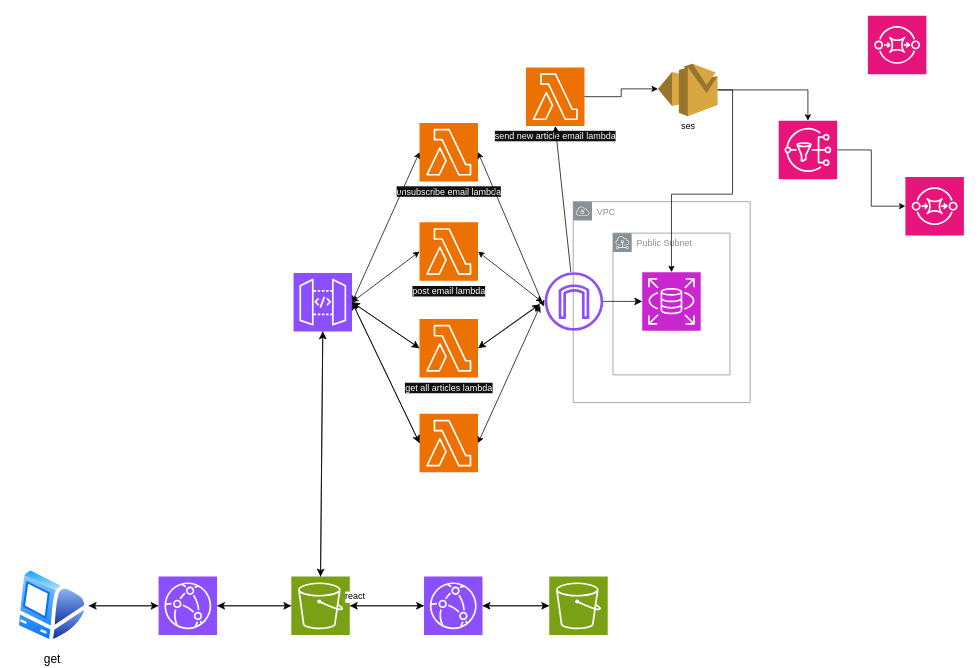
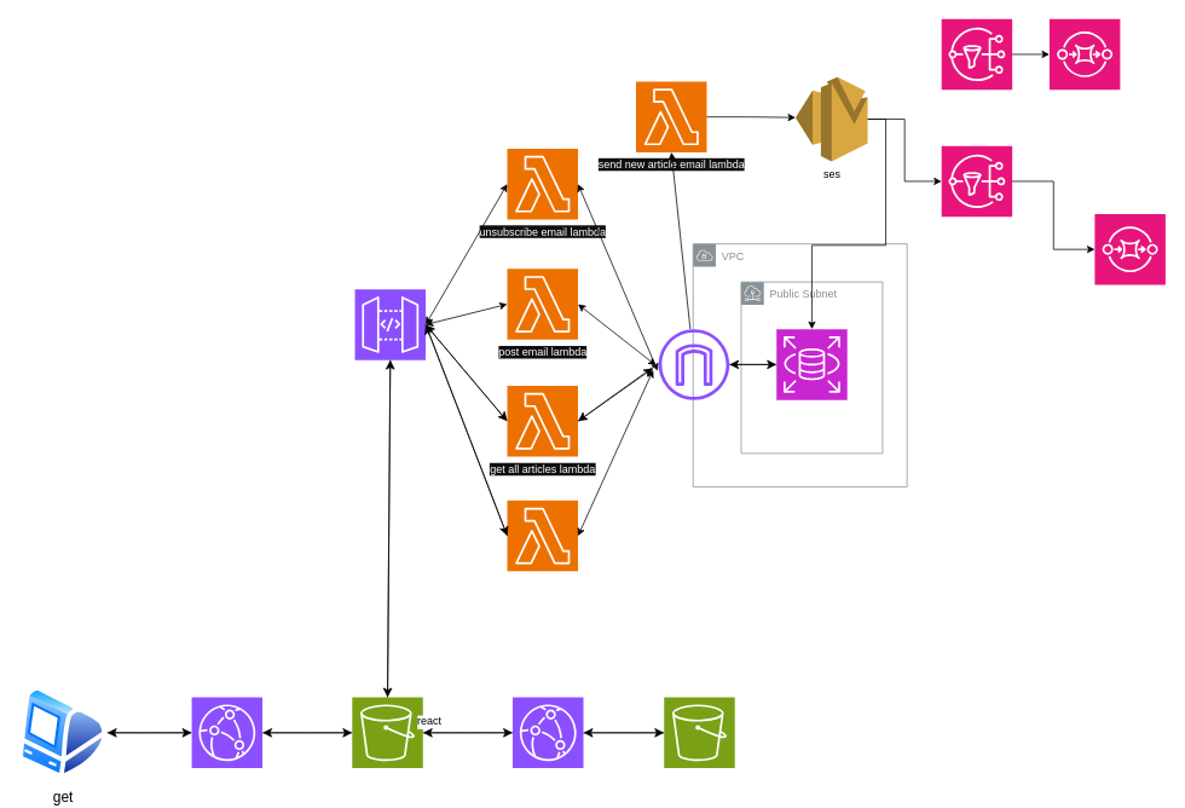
  <mxCell id="0" />
  <mxCell id="1" parent="0" />
  <mxCell id="2" value="Public Subnet" style="sketch=0;outlineConnect=0;gradientColor=none;html=1;whiteSpace=wrap;fontSize=12;fontStyle=0;shape=mxgraph.aws4.group;grIcon=mxgraph.aws4.group_subnet;strokeColor=#879196;fillColor=none;verticalAlign=top;align=left;spacingLeft=30;fontColor=#879196;dashed=0;" parent="1" vertex="1"><mxGeometry x="817" y="310" width="156" height="189" as="geometry" /></mxCell>
  <mxCell id="3" value="VPC" style="sketch=0;outlineConnect=0;gradientColor=none;html=1;whiteSpace=wrap;fontSize=12;fontStyle=0;shape=mxgraph.aws4.group;grIcon=mxgraph.aws4.group_vpc;strokeColor=#879196;fillColor=none;verticalAlign=top;align=left;spacingLeft=30;fontColor=#879196;dashed=0;" parent="1" vertex="1"><mxGeometry x="764" y="268" width="236" height="268" as="geometry" /></mxCell>
  <mxCell id="4" style="edgeStyle=none;curved=1;rounded=0;orthogonalLoop=1;jettySize=auto;html=1;exitX=1;exitY=0.5;exitDx=0;exitDy=0;exitPerimeter=0;fontSize=12;startSize=8;endSize=8;" parent="1" source="6" edge="1"><mxGeometry relative="1" as="geometry"><mxPoint x="720" y="405" as="targetPoint" /></mxGeometry></mxCell>
  <mxCell id="5" style="edgeStyle=none;curved=1;rounded=0;orthogonalLoop=1;jettySize=auto;html=1;exitX=0;exitY=0.5;exitDx=0;exitDy=0;exitPerimeter=0;fontSize=12;startSize=8;endSize=8;entryX=1;entryY=0.5;entryDx=0;entryDy=0;entryPerimeter=0;" parent="1" source="6" edge="1" target="10"><mxGeometry relative="1" as="geometry"><mxPoint x="466" y="526.333" as="targetPoint" /></mxGeometry></mxCell>
  <mxCell id="6" value="&lt;div&gt;&lt;span style=&quot;background-color: rgb(15, 15, 15);&quot;&gt;&lt;font color=&quot;#ffffff&quot;&gt;get all articles lambda&lt;/font&gt;&lt;/span&gt;&lt;br&gt;&lt;/div&gt;" style="sketch=0;points=[[0,0,0],[0.25,0,0],[0.5,0,0],[0.75,0,0],[1,0,0],[0,1,0],[0.25,1,0],[0.5,1,0],[0.75,1,0],[1,1,0],[0,0.25,0],[0,0.5,0],[0,0.75,0],[1,0.25,0],[1,0.5,0],[1,0.75,0]];outlineConnect=0;fontColor=#232F3E;fillColor=#ED7100;strokeColor=#ffffff;dashed=0;verticalLabelPosition=bottom;verticalAlign=top;align=center;html=1;fontSize=12;fontStyle=0;aspect=fixed;shape=mxgraph.aws4.resourceIcon;resIcon=mxgraph.aws4.lambda;" parent="1" vertex="1"><mxGeometry x="559" y="424.5" width="78" height="78" as="geometry" /></mxCell>
  <mxCell id="7" value="&lt;div&gt;&lt;font color=&quot;#ffffff&quot;&gt;get article lambda&lt;/font&gt;&lt;/div&gt;" style="sketch=0;points=[[0,0,0],[0.25,0,0],[0.5,0,0],[0.75,0,0],[1,0,0],[0,1,0],[0.25,1,0],[0.5,1,0],[0.75,1,0],[1,1,0],[0,0.25,0],[0,0.5,0],[0,0.75,0],[1,0.25,0],[1,0.5,0],[1,0.75,0]];outlineConnect=0;fontColor=#232F3E;fillColor=#ED7100;strokeColor=#ffffff;dashed=0;verticalLabelPosition=bottom;verticalAlign=top;align=center;html=1;fontSize=12;fontStyle=0;aspect=fixed;shape=mxgraph.aws4.resourceIcon;resIcon=mxgraph.aws4.lambda;" parent="1" vertex="1"><mxGeometry x="559" y="551" width="78" height="78" as="geometry" /></mxCell>
+ <mxCell id="8" style="edgeStyle=none;curved=1;rounded=0;orthogonalLoop=1;jettySize=auto;html=1;exitX=0;exitY=0.5;exitDx=0;exitDy=0;exitPerimeter=0;fontSize=12;startSize=8;endSize=8;" parent="1" source="9" target="26" edge="1"><mxGeometry relative="1" as="geometry" /></mxCell>
  <mxCell id="9" value="&lt;font color=&quot;#ffffff&quot;&gt;aurora postgres rds&lt;/font&gt;" style="sketch=0;points=[[0,0,0],[0.25,0,0],[0.5,0,0],[0.75,0,0],[1,0,0],[0,1,0],[0.25,1,0],[0.5,1,0],[0.75,1,0],[1,1,0],[0,0.25,0],[0,0.5,0],[0,0.75,0],[1,0.25,0],[1,0.5,0],[1,0.75,0]];outlineConnect=0;fontColor=#232F3E;fillColor=#C925D1;strokeColor=#ffffff;dashed=0;verticalLabelPosition=bottom;verticalAlign=top;align=center;html=1;fontSize=12;fontStyle=0;aspect=fixed;shape=mxgraph.aws4.resourceIcon;resIcon=mxgraph.aws4.rds;" parent="1" vertex="1"><mxGeometry x="856" y="362" width="78" height="78" as="geometry" /></mxCell>
- <mxCell id="10" value="&lt;font color=&quot;#ffffff&quot;&gt;api gateway&lt;/font&gt;" style="sketch=0;points=[[0,0,0],[0.25,0,0],[0.5,0,0],[0.75,0,0],[1,0,0],[0,1,0],[0.25,1,0],[0.5,1,0],[0.75,1,0],[1,1,0],[0,0.25,0],[0,0.5,0],[0,0.75,0],[1,0.25,0],[1,0.5,0],[1,0.75,0]];outlineConnect=0;fontColor=#232F3E;fillColor=#8C4FFF;strokeColor=#ffffff;dashed=0;verticalLabelPosition=bottom;verticalAlign=top;align=center;html=1;fontSize=12;fontStyle=0;aspect=fixed;shape=mxgraph.aws4.resourceIcon;resIcon=mxgraph.aws4.api_gateway;" parent="1" vertex="1"><mxGeometry x="391" y="363" width="78" height="78" as="geometry" /></mxCell>
+ <mxCell id="10" value="&lt;font color=&quot;#ffffff&quot;&gt;api gateway&lt;/font&gt;" style="sketch=0;points=[[0,0,0],[0.25,0,0],[0.5,0,0],[0.75,0,0],[1,0,0],[0,1,0],[0.25,1,0],[0.5,1,0],[0.75,1,0],[1,1,0],[0,0.25,0],[0,0.5,0],[0,0.75,0],[1,0.25,0],[1,0.5,0],[1,0.75,0]];outlineConnect=0;fontColor=#232F3E;fillColor=#8C4FFF;strokeColor=#ffffff;dashed=0;verticalLabelPosition=bottom;verticalAlign=top;align=center;html=1;fontSize=12;fontStyle=0;aspect=fixed;shape=mxgraph.aws4.resourceIcon;resIcon=mxgraph.aws4.api_gateway;" parent="1" vertex="1"><mxGeometry x="391" y="318" width="78" height="78" as="geometry" /></mxCell>
  <mxCell id="11" style="edgeStyle=none;curved=1;rounded=0;orthogonalLoop=1;jettySize=auto;html=1;exitX=1;exitY=0.5;exitDx=0;exitDy=0;exitPerimeter=0;fontSize=12;startSize=8;endSize=8;" parent="1" source="13" target="15" edge="1"><mxGeometry relative="1" as="geometry" /></mxCell>
  <mxCell id="12" style="edgeStyle=none;curved=1;rounded=0;orthogonalLoop=1;jettySize=auto;html=1;exitX=0;exitY=0.5;exitDx=0;exitDy=0;exitPerimeter=0;entryX=1;entryY=0.5;entryDx=0;entryDy=0;fontSize=12;startSize=8;endSize=8;" parent="1" source="13" target="17" edge="1"><mxGeometry relative="1" as="geometry" /></mxCell>
  <mxCell id="13" value="&lt;font color=&quot;#ffffff&quot;&gt;cloudfront&lt;/font&gt;" style="sketch=0;points=[[0,0,0],[0.25,0,0],[0.5,0,0],[0.75,0,0],[1,0,0],[0,1,0],[0.25,1,0],[0.5,1,0],[0.75,1,0],[1,1,0],[0,0.25,0],[0,0.5,0],[0,0.75,0],[1,0.25,0],[1,0.5,0],[1,0.75,0]];outlineConnect=0;fontColor=#232F3E;fillColor=#8C4FFF;strokeColor=#ffffff;dashed=0;verticalLabelPosition=bottom;verticalAlign=top;align=center;html=1;fontSize=12;fontStyle=0;aspect=fixed;shape=mxgraph.aws4.resourceIcon;resIcon=mxgraph.aws4.cloudfront;" parent="1" vertex="1"><mxGeometry x="211" y="768" width="78" height="78" as="geometry" /></mxCell>
  <mxCell id="14" value="&lt;font color=&quot;#ffffff&quot;&gt;cloudfront&lt;/font&gt;" style="sketch=0;points=[[0,0,0],[0.25,0,0],[0.5,0,0],[0.75,0,0],[1,0,0],[0,1,0],[0.25,1,0],[0.5,1,0],[0.75,1,0],[1,1,0],[0,0.25,0],[0,0.5,0],[0,0.75,0],[1,0.25,0],[1,0.5,0],[1,0.75,0]];outlineConnect=0;fontColor=#232F3E;fillColor=#8C4FFF;strokeColor=#ffffff;dashed=0;verticalLabelPosition=bottom;verticalAlign=top;align=center;html=1;fontSize=12;fontStyle=0;aspect=fixed;shape=mxgraph.aws4.resourceIcon;resIcon=mxgraph.aws4.cloudfront;" parent="1" vertex="1"><mxGeometry x="565" y="768" width="78" height="78" as="geometry" /></mxCell>
  <mxCell id="15" value="&lt;font color=&quot;#ffffff&quot;&gt;frontend s3 bucket&lt;/font&gt;" style="sketch=0;points=[[0,0,0],[0.25,0,0],[0.5,0,0],[0.75,0,0],[1,0,0],[0,1,0],[0.25,1,0],[0.5,1,0],[0.75,1,0],[1,1,0],[0,0.25,0],[0,0.5,0],[0,0.75,0],[1,0.25,0],[1,0.5,0],[1,0.75,0]];outlineConnect=0;fontColor=#232F3E;fillColor=#7AA116;strokeColor=#ffffff;dashed=0;verticalLabelPosition=bottom;verticalAlign=top;align=center;html=1;fontSize=12;fontStyle=0;aspect=fixed;shape=mxgraph.aws4.resourceIcon;resIcon=mxgraph.aws4.s3;" parent="1" vertex="1"><mxGeometry x="388" y="768" width="78" height="78" as="geometry" /></mxCell>
  <mxCell id="16" value="&lt;font color=&quot;#ffffff&quot;&gt;images s3 bucket&lt;/font&gt;" style="sketch=0;points=[[0,0,0],[0.25,0,0],[0.5,0,0],[0.75,0,0],[1,0,0],[0,1,0],[0.25,1,0],[0.5,1,0],[0.75,1,0],[1,1,0],[0,0.25,0],[0,0.5,0],[0,0.75,0],[1,0.25,0],[1,0.5,0],[1,0.75,0]];outlineConnect=0;fontColor=#232F3E;fillColor=#7AA116;strokeColor=#ffffff;dashed=0;verticalLabelPosition=bottom;verticalAlign=top;align=center;html=1;fontSize=12;fontStyle=0;aspect=fixed;shape=mxgraph.aws4.resourceIcon;resIcon=mxgraph.aws4.s3;" parent="1" vertex="1"><mxGeometry x="732" y="768" width="78" height="78" as="geometry" /></mxCell>
  <mxCell id="17" value="get" style="image;aspect=fixed;perimeter=ellipsePerimeter;html=1;align=center;shadow=0;dashed=0;spacingTop=3;image=img/lib/active_directory/mac_client.svg;fontSize=16;" parent="1" vertex="1"><mxGeometry x="20" y="755" width="97.76" height="104" as="geometry" /></mxCell>
  <mxCell id="18" style="edgeStyle=none;curved=1;rounded=0;orthogonalLoop=1;jettySize=auto;html=1;exitX=1;exitY=0.5;exitDx=0;exitDy=0;exitPerimeter=0;entryX=0;entryY=0.5;entryDx=0;entryDy=0;entryPerimeter=0;fontSize=12;startSize=8;endSize=8;" parent="1" source="15" target="14" edge="1"><mxGeometry relative="1" as="geometry" /></mxCell>
  <mxCell id="19" style="edgeStyle=none;curved=1;rounded=0;orthogonalLoop=1;jettySize=auto;html=1;exitX=1;exitY=0.5;exitDx=0;exitDy=0;exitPerimeter=0;entryX=0;entryY=0.5;entryDx=0;entryDy=0;entryPerimeter=0;fontSize=12;startSize=8;endSize=8;" parent="1" source="14" target="16" edge="1"><mxGeometry relative="1" as="geometry" /></mxCell>
  <mxCell id="20" style="edgeStyle=none;curved=1;rounded=0;orthogonalLoop=1;jettySize=auto;html=1;exitX=0.5;exitY=0;exitDx=0;exitDy=0;exitPerimeter=0;entryX=0.5;entryY=1;entryDx=0;entryDy=0;entryPerimeter=0;fontSize=12;startSize=8;endSize=8;" parent="1" source="15" target="10" edge="1"><mxGeometry relative="1" as="geometry" /></mxCell>
  <mxCell id="21" style="edgeStyle=none;curved=1;rounded=0;orthogonalLoop=1;jettySize=auto;html=1;exitX=1;exitY=0.5;exitDx=0;exitDy=0;exitPerimeter=0;entryX=0;entryY=0.5;entryDx=0;entryDy=0;entryPerimeter=0;fontSize=12;startSize=8;endSize=8;" parent="1" source="10" target="6" edge="1"><mxGeometry relative="1" as="geometry" /></mxCell>
  <mxCell id="22" style="edgeStyle=none;curved=1;rounded=0;orthogonalLoop=1;jettySize=auto;html=1;exitX=1;exitY=0.5;exitDx=0;exitDy=0;exitPerimeter=0;entryX=0;entryY=0.5;entryDx=0;entryDy=0;entryPerimeter=0;fontSize=12;startSize=8;endSize=8;" parent="1" source="10" target="7" edge="1"><mxGeometry relative="1" as="geometry" /></mxCell>
  <mxCell id="23" style="edgeStyle=none;curved=1;rounded=0;orthogonalLoop=1;jettySize=auto;html=1;exitX=1;exitY=0.5;exitDx=0;exitDy=0;exitPerimeter=0;entryX=0;entryY=0.5;entryDx=0;entryDy=0;entryPerimeter=0;fontSize=12;startSize=8;endSize=8;" parent="1" target="9" edge="1"><mxGeometry relative="1" as="geometry"><mxPoint x="803" y="401" as="sourcePoint" /></mxGeometry></mxCell>
  <mxCell id="24" value="react" style="shape=image;verticalLabelPosition=bottom;labelBackgroundColor=default;verticalAlign=top;aspect=fixed;imageAspect=0;image=https://upload.wikimedia.org/wikipedia/commons/thumb/a/a7/React-icon.svg/2300px-React-icon.svg.png;" parent="1" vertex="1"><mxGeometry x="437" y="717" width="73" height="63.45" as="geometry" /></mxCell>
  <mxCell id="25" style="edgeStyle=none;curved=1;rounded=0;orthogonalLoop=1;jettySize=auto;html=1;exitX=1;exitY=0.5;exitDx=0;exitDy=0;entryX=0;entryY=0.5;entryDx=0;entryDy=0;entryPerimeter=0;fontSize=12;startSize=8;endSize=8;" parent="1" source="17" target="13" edge="1"><mxGeometry relative="1" as="geometry" /></mxCell>
  <mxCell id="26" value="&lt;font color=&quot;#ffffff&quot;&gt;internet gateway&lt;/font&gt;" style="sketch=0;outlineConnect=0;fontColor=#232F3E;gradientColor=none;fillColor=#8C4FFF;strokeColor=none;dashed=0;verticalLabelPosition=bottom;verticalAlign=top;align=center;html=1;fontSize=12;fontStyle=0;aspect=fixed;pointerEvents=1;shape=mxgraph.aws4.internet_gateway;" parent="1" vertex="1"><mxGeometry x="726" y="362" width="78" height="78" as="geometry" /></mxCell>
  <mxCell id="27" style="edgeStyle=none;curved=1;rounded=0;orthogonalLoop=1;jettySize=auto;html=1;exitX=0;exitY=0.5;exitDx=0;exitDy=0;exitPerimeter=0;entryX=1;entryY=0.5;entryDx=0;entryDy=0;entryPerimeter=0;fontSize=12;startSize=8;endSize=8;" parent="1" source="16" target="14" edge="1"><mxGeometry relative="1" as="geometry" /></mxCell>
  <mxCell id="28" style="edgeStyle=none;curved=1;rounded=0;orthogonalLoop=1;jettySize=auto;html=1;exitX=0;exitY=0.5;exitDx=0;exitDy=0;exitPerimeter=0;entryX=1;entryY=0.5;entryDx=0;entryDy=0;entryPerimeter=0;fontSize=12;startSize=8;endSize=8;" parent="1" source="14" target="15" edge="1"><mxGeometry relative="1" as="geometry" /></mxCell>
  <mxCell id="29" style="edgeStyle=none;curved=1;rounded=0;orthogonalLoop=1;jettySize=auto;html=1;exitX=0;exitY=0.5;exitDx=0;exitDy=0;exitPerimeter=0;entryX=1;entryY=0.5;entryDx=0;entryDy=0;entryPerimeter=0;fontSize=12;startSize=8;endSize=8;" parent="1" source="15" target="13" edge="1"><mxGeometry relative="1" as="geometry" /></mxCell>
  <mxCell id="30" style="edgeStyle=none;curved=1;rounded=0;orthogonalLoop=1;jettySize=auto;html=1;exitX=0.5;exitY=1;exitDx=0;exitDy=0;exitPerimeter=0;entryX=0.5;entryY=0;entryDx=0;entryDy=0;entryPerimeter=0;fontSize=12;startSize=8;endSize=8;" parent="1" source="10" target="15" edge="1"><mxGeometry relative="1" as="geometry" /></mxCell>
  <mxCell id="31" style="edgeStyle=none;curved=1;rounded=0;orthogonalLoop=1;jettySize=auto;html=1;exitX=0;exitY=0.5;exitDx=0;exitDy=0;exitPerimeter=0;entryX=1;entryY=0.5;entryDx=0;entryDy=0;entryPerimeter=0;fontSize=12;startSize=8;endSize=8;" parent="1" source="7" target="10" edge="1"><mxGeometry relative="1" as="geometry" /></mxCell>
  <mxCell id="32" style="edgeStyle=none;curved=1;rounded=0;orthogonalLoop=1;jettySize=auto;html=1;fontSize=12;startSize=8;endSize=8;entryX=1;entryY=0.5;entryDx=0;entryDy=0;entryPerimeter=0;" parent="1" target="6" edge="1"><mxGeometry relative="1" as="geometry"><mxPoint x="589" y="409" as="targetPoint" /><mxPoint x="721" y="403" as="sourcePoint" /></mxGeometry></mxCell>
  <mxCell id="33" value="&lt;font color=&quot;#ffffff&quot;&gt;&lt;span style=&quot;background-color: rgb(15, 15, 15);&quot;&gt;post email lambda&lt;/span&gt;&lt;/font&gt;" style="sketch=0;points=[[0,0,0],[0.25,0,0],[0.5,0,0],[0.75,0,0],[1,0,0],[0,1,0],[0.25,1,0],[0.5,1,0],[0.75,1,0],[1,1,0],[0,0.25,0],[0,0.5,0],[0,0.75,0],[1,0.25,0],[1,0.5,0],[1,0.75,0]];outlineConnect=0;fontColor=#232F3E;fillColor=#ED7100;strokeColor=#ffffff;dashed=0;verticalLabelPosition=bottom;verticalAlign=top;align=center;html=1;fontSize=12;fontStyle=0;aspect=fixed;shape=mxgraph.aws4.resourceIcon;resIcon=mxgraph.aws4.lambda;" vertex="1" parent="1"><mxGeometry x="559" y="295.5" width="78" height="78" as="geometry" /></mxCell>
  <mxCell id="34" value="" style="endArrow=classic;startArrow=classic;html=1;rounded=0;exitX=1;exitY=0.5;exitDx=0;exitDy=0;exitPerimeter=0;entryX=0;entryY=0.5;entryDx=0;entryDy=0;entryPerimeter=0;" edge="1" parent="1" source="10" target="33"><mxGeometry width="50" height="50" relative="1" as="geometry"><mxPoint x="445" y="701" as="sourcePoint" /><mxPoint x="495" y="651" as="targetPoint" /></mxGeometry></mxCell>
  <mxCell id="35" value="" style="endArrow=classic;startArrow=classic;html=1;rounded=0;exitX=1;exitY=0.5;exitDx=0;exitDy=0;exitPerimeter=0;" edge="1" parent="1" source="33"><mxGeometry width="50" height="50" relative="1" as="geometry"><mxPoint x="445" y="701" as="sourcePoint" /><mxPoint x="723" y="402" as="targetPoint" /></mxGeometry></mxCell>
  <mxCell id="36" value="&lt;font color=&quot;#ffffff&quot;&gt;&lt;span style=&quot;background-color: rgb(15, 15, 15);&quot;&gt;unsubscribe email lambda&lt;/span&gt;&lt;/font&gt;" style="sketch=0;points=[[0,0,0],[0.25,0,0],[0.5,0,0],[0.75,0,0],[1,0,0],[0,1,0],[0.25,1,0],[0.5,1,0],[0.75,1,0],[1,1,0],[0,0.25,0],[0,0.5,0],[0,0.75,0],[1,0.25,0],[1,0.5,0],[1,0.75,0]];outlineConnect=0;fontColor=#232F3E;fillColor=#ED7100;strokeColor=#ffffff;dashed=0;verticalLabelPosition=bottom;verticalAlign=top;align=center;html=1;fontSize=12;fontStyle=0;aspect=fixed;shape=mxgraph.aws4.resourceIcon;resIcon=mxgraph.aws4.lambda;" vertex="1" parent="1"><mxGeometry x="559" y="163" width="78" height="78" as="geometry" /></mxCell>
  <mxCell id="37" value="" style="endArrow=classic;startArrow=classic;html=1;rounded=0;exitX=0;exitY=0.5;exitDx=0;exitDy=0;exitPerimeter=0;entryX=1;entryY=0.5;entryDx=0;entryDy=0;entryPerimeter=0;" edge="1" parent="1" source="36" target="10"><mxGeometry width="50" height="50" relative="1" as="geometry"><mxPoint x="445" y="438" as="sourcePoint" /><mxPoint x="495" y="388" as="targetPoint" /></mxGeometry></mxCell>
  <mxCell id="38" value="" style="endArrow=classic;startArrow=classic;html=1;rounded=0;exitX=1;exitY=0.5;exitDx=0;exitDy=0;exitPerimeter=0;" edge="1" parent="1" source="36"><mxGeometry width="50" height="50" relative="1" as="geometry"><mxPoint x="445" y="438" as="sourcePoint" /><mxPoint x="725" y="408" as="targetPoint" /></mxGeometry></mxCell>
  <mxCell id="39" value="" style="endArrow=classic;startArrow=classic;html=1;rounded=0;exitX=1;exitY=0.5;exitDx=0;exitDy=0;exitPerimeter=0;" edge="1" parent="1" source="7"><mxGeometry width="50" height="50" relative="1" as="geometry"><mxPoint x="445" y="438" as="sourcePoint" /><mxPoint x="720" y="407" as="targetPoint" /></mxGeometry></mxCell>
  <mxCell id="40" value="&lt;font color=&quot;#ffffff&quot;&gt;&lt;span style=&quot;background-color: rgb(15, 15, 15);&quot;&gt;send new article email lambda&lt;/span&gt;&lt;/font&gt;" style="sketch=0;points=[[0,0,0],[0.25,0,0],[0.5,0,0],[0.75,0,0],[1,0,0],[0,1,0],[0.25,1,0],[0.5,1,0],[0.75,1,0],[1,1,0],[0,0.25,0],[0,0.5,0],[0,0.75,0],[1,0.25,0],[1,0.5,0],[1,0.75,0]];outlineConnect=0;fontColor=#232F3E;fillColor=#ED7100;strokeColor=#ffffff;dashed=0;verticalLabelPosition=bottom;verticalAlign=top;align=center;html=1;fontSize=12;fontStyle=0;aspect=fixed;shape=mxgraph.aws4.resourceIcon;resIcon=mxgraph.aws4.lambda;" vertex="1" parent="1"><mxGeometry x="701" y="89" width="78" height="78" as="geometry" /></mxCell>
  <mxCell id="41" value="" style="endArrow=classic;html=1;rounded=0;entryX=0.5;entryY=1;entryDx=0;entryDy=0;entryPerimeter=0;" edge="1" parent="1" source="26" target="40"><mxGeometry width="50" height="50" relative="1" as="geometry"><mxPoint x="673" y="438" as="sourcePoint" /><mxPoint x="723" y="401" as="targetPoint" /></mxGeometry></mxCell>
  <mxCell id="42" style="edgeStyle=orthogonalEdgeStyle;rounded=0;orthogonalLoop=1;jettySize=auto;html=1;exitX=1;exitY=0.5;exitDx=0;exitDy=0;exitPerimeter=0;" edge="1" parent="1" source="43" target="45"><mxGeometry relative="1" as="geometry" /></mxCell>
- <mxCell id="43" value="ses" style="outlineConnect=0;dashed=0;verticalLabelPosition=bottom;verticalAlign=top;align=center;html=1;shape=mxgraph.aws3.ses;fillColor=#D9A741;gradientColor=none;" vertex="1" parent="1"><mxGeometry x="877" y="84" width="79.5" height="70" as="geometry" /></mxCell>
+ <mxCell id="43" value="ses" style="outlineConnect=0;dashed=0;verticalLabelPosition=bottom;verticalAlign=top;align=center;html=1;shape=mxgraph.aws3.ses;fillColor=#D9A741;gradientColor=none;" vertex="1" parent="1"><mxGeometry x="877" y="84" width="79.5" height="93" as="geometry" /></mxCell>
  <mxCell id="44" style="edgeStyle=orthogonalEdgeStyle;rounded=0;orthogonalLoop=1;jettySize=auto;html=1;exitX=1;exitY=0.5;exitDx=0;exitDy=0;exitPerimeter=0;entryX=0;entryY=0.48;entryDx=0;entryDy=0;entryPerimeter=0;" edge="1" parent="1" source="40" target="43"><mxGeometry relative="1" as="geometry" /></mxCell>
  <mxCell id="45" value="&lt;font color=&quot;#ffffff&quot;&gt;bounce ses topic&lt;/font&gt;" style="sketch=0;points=[[0,0,0],[0.25,0,0],[0.5,0,0],[0.75,0,0],[1,0,0],[0,1,0],[0.25,1,0],[0.5,1,0],[0.75,1,0],[1,1,0],[0,0.25,0],[0,0.5,0],[0,0.75,0],[1,0.25,0],[1,0.5,0],[1,0.75,0]];outlineConnect=0;fontColor=#232F3E;fillColor=#E7157B;strokeColor=#ffffff;dashed=0;verticalLabelPosition=bottom;verticalAlign=top;align=center;html=1;fontSize=12;fontStyle=0;aspect=fixed;shape=mxgraph.aws4.resourceIcon;resIcon=mxgraph.aws4.sns;" vertex="1" parent="1"><mxGeometry x="1038" y="160" width="78" height="78" as="geometry" /></mxCell>
+ <mxCell id="46" value="&lt;font color=&quot;#ffffff&quot;&gt;complaint ses topic&lt;/font&gt;" style="sketch=0;points=[[0,0,0],[0.25,0,0],[0.5,0,0],[0.75,0,0],[1,0,0],[0,1,0],[0.25,1,0],[0.5,1,0],[0.75,1,0],[1,1,0],[0,0.25,0],[0,0.5,0],[0,0.75,0],[1,0.25,0],[1,0.5,0],[1,0.75,0]];outlineConnect=0;fontColor=#232F3E;fillColor=#E7157B;strokeColor=#ffffff;dashed=0;verticalLabelPosition=bottom;verticalAlign=top;align=center;html=1;fontSize=12;fontStyle=0;aspect=fixed;shape=mxgraph.aws4.resourceIcon;resIcon=mxgraph.aws4.sns;" vertex="1" parent="1"><mxGeometry x="1038" y="20" width="78" height="78" as="geometry" /></mxCell>
  <mxCell id="47" style="edgeStyle=orthogonalEdgeStyle;rounded=0;orthogonalLoop=1;jettySize=auto;html=1;exitX=1;exitY=0.5;exitDx=0;exitDy=0;exitPerimeter=0;" edge="1" parent="1" source="43" target="9"><mxGeometry relative="1" as="geometry" /></mxCell>
  <mxCell id="48" value="&lt;font color=&quot;#ffffff&quot;&gt;complaint sqs queue&lt;/font&gt;" style="sketch=0;points=[[0,0,0],[0.25,0,0],[0.5,0,0],[0.75,0,0],[1,0,0],[0,1,0],[0.25,1,0],[0.5,1,0],[0.75,1,0],[1,1,0],[0,0.25,0],[0,0.5,0],[0,0.75,0],[1,0.25,0],[1,0.5,0],[1,0.75,0]];outlineConnect=0;fontColor=#232F3E;fillColor=#E7157B;strokeColor=#ffffff;dashed=0;verticalLabelPosition=bottom;verticalAlign=top;align=center;html=1;fontSize=12;fontStyle=0;aspect=fixed;shape=mxgraph.aws4.resourceIcon;resIcon=mxgraph.aws4.sqs;" vertex="1" parent="1"><mxGeometry x="1157" y="20" width="78" height="78" as="geometry" /></mxCell>
  <mxCell id="49" value="&lt;font color=&quot;#ffffff&quot;&gt;bounce sqs queue&lt;/font&gt;" style="sketch=0;points=[[0,0,0],[0.25,0,0],[0.5,0,0],[0.75,0,0],[1,0,0],[0,1,0],[0.25,1,0],[0.5,1,0],[0.75,1,0],[1,1,0],[0,0.25,0],[0,0.5,0],[0,0.75,0],[1,0.25,0],[1,0.5,0],[1,0.75,0]];outlineConnect=0;fontColor=#232F3E;fillColor=#E7157B;strokeColor=#ffffff;dashed=0;verticalLabelPosition=bottom;verticalAlign=top;align=center;html=1;fontSize=12;fontStyle=0;aspect=fixed;shape=mxgraph.aws4.resourceIcon;resIcon=mxgraph.aws4.sqs;" vertex="1" parent="1"><mxGeometry x="1207" y="235" width="78" height="78" as="geometry" /></mxCell>
  <mxCell id="50" style="edgeStyle=orthogonalEdgeStyle;rounded=0;orthogonalLoop=1;jettySize=auto;html=1;exitX=1;exitY=0.5;exitDx=0;exitDy=0;exitPerimeter=0;entryX=0;entryY=0.5;entryDx=0;entryDy=0;entryPerimeter=0;" edge="1" parent="1" source="45" target="49"><mxGeometry relative="1" as="geometry" /></mxCell>
+ <mxCell id="51" style="edgeStyle=orthogonalEdgeStyle;rounded=0;orthogonalLoop=1;jettySize=auto;html=1;exitX=1;exitY=0.5;exitDx=0;exitDy=0;exitPerimeter=0;entryX=0;entryY=0.5;entryDx=0;entryDy=0;entryPerimeter=0;" edge="1" parent="1" source="46" target="48"><mxGeometry relative="1" as="geometry" /></mxCell>
